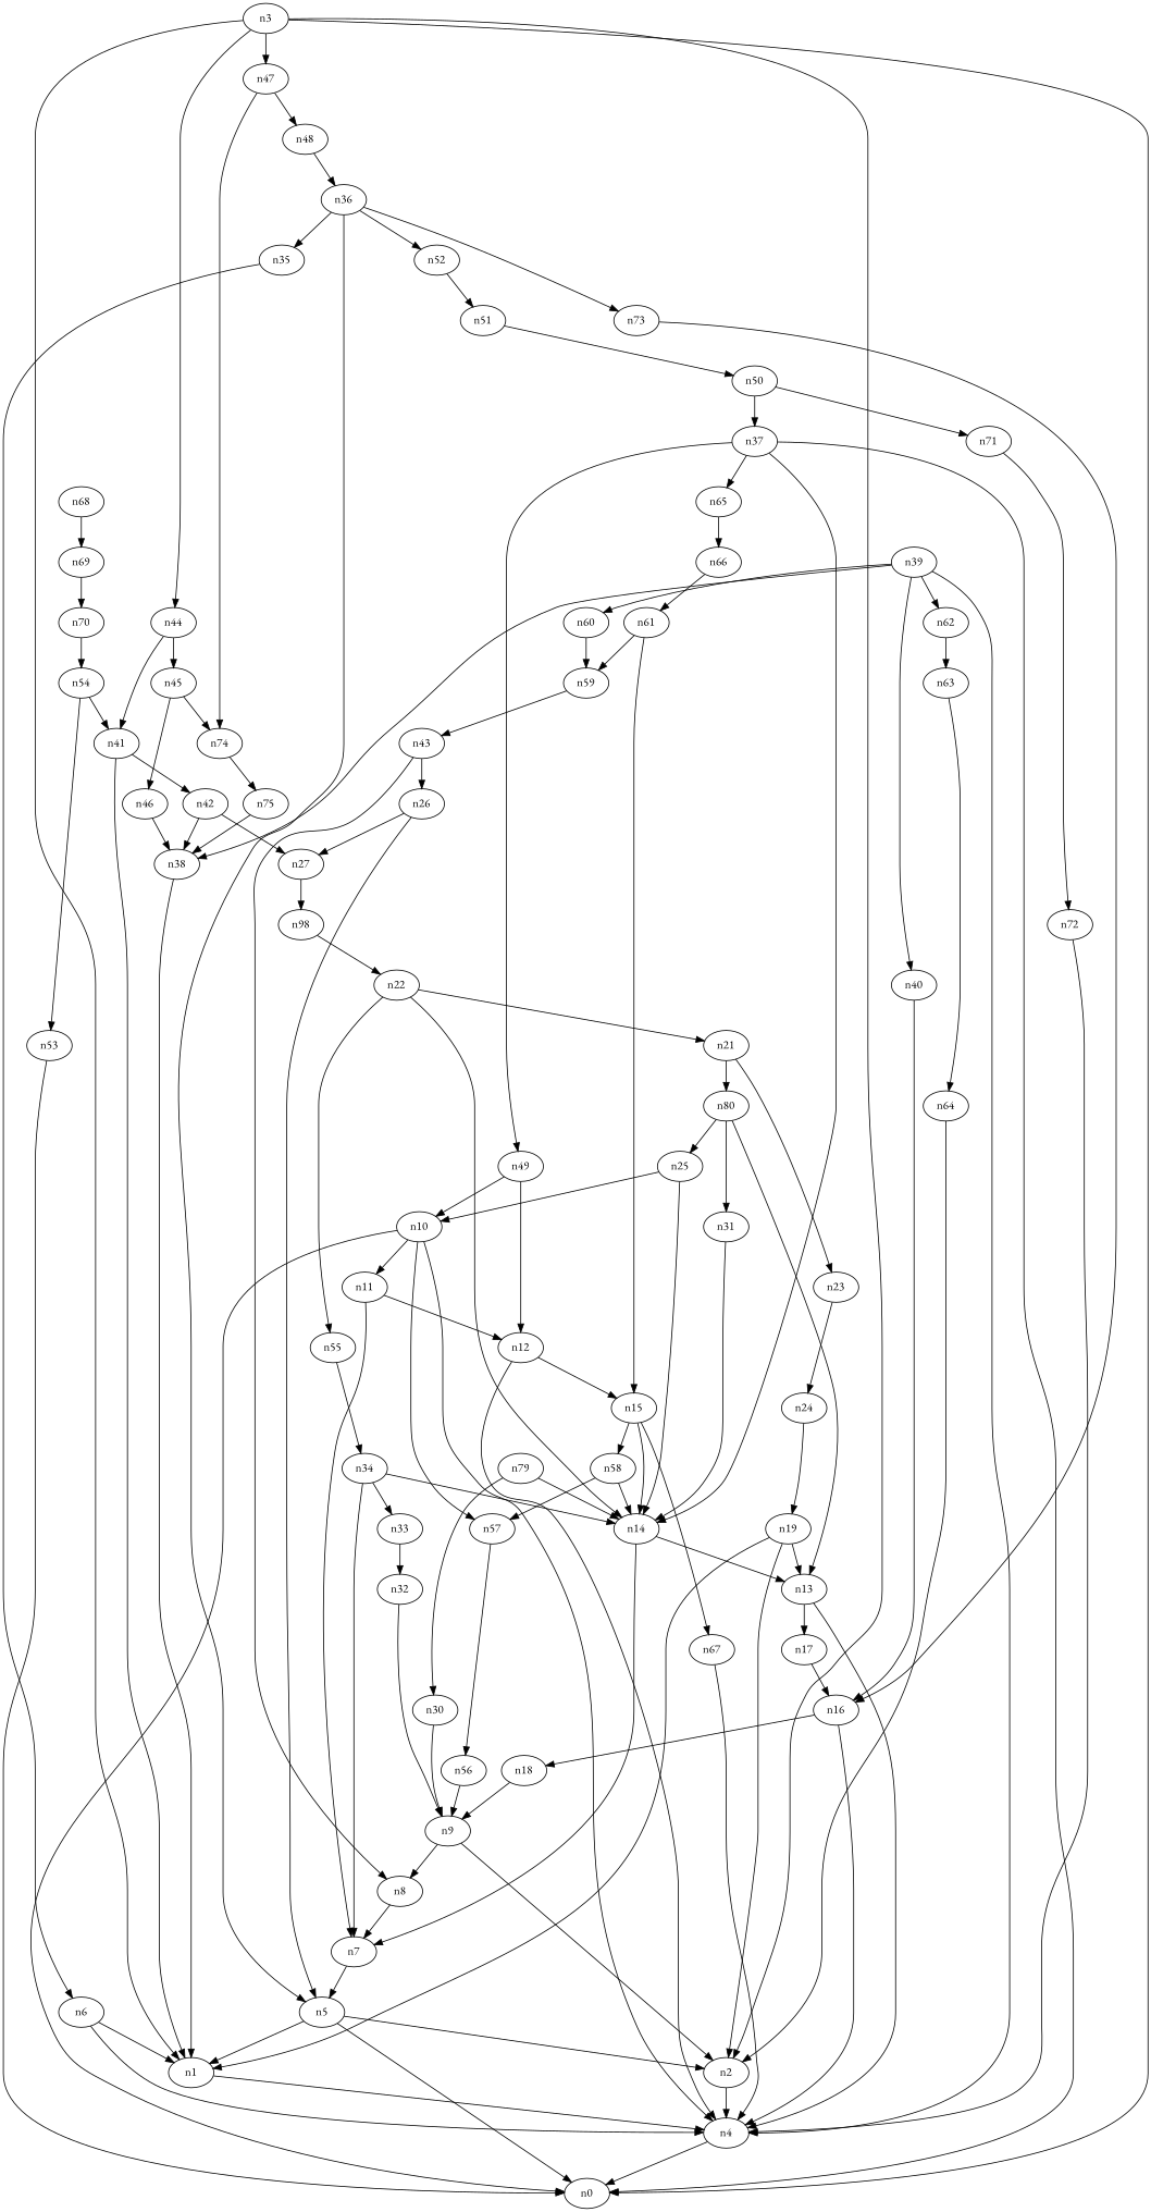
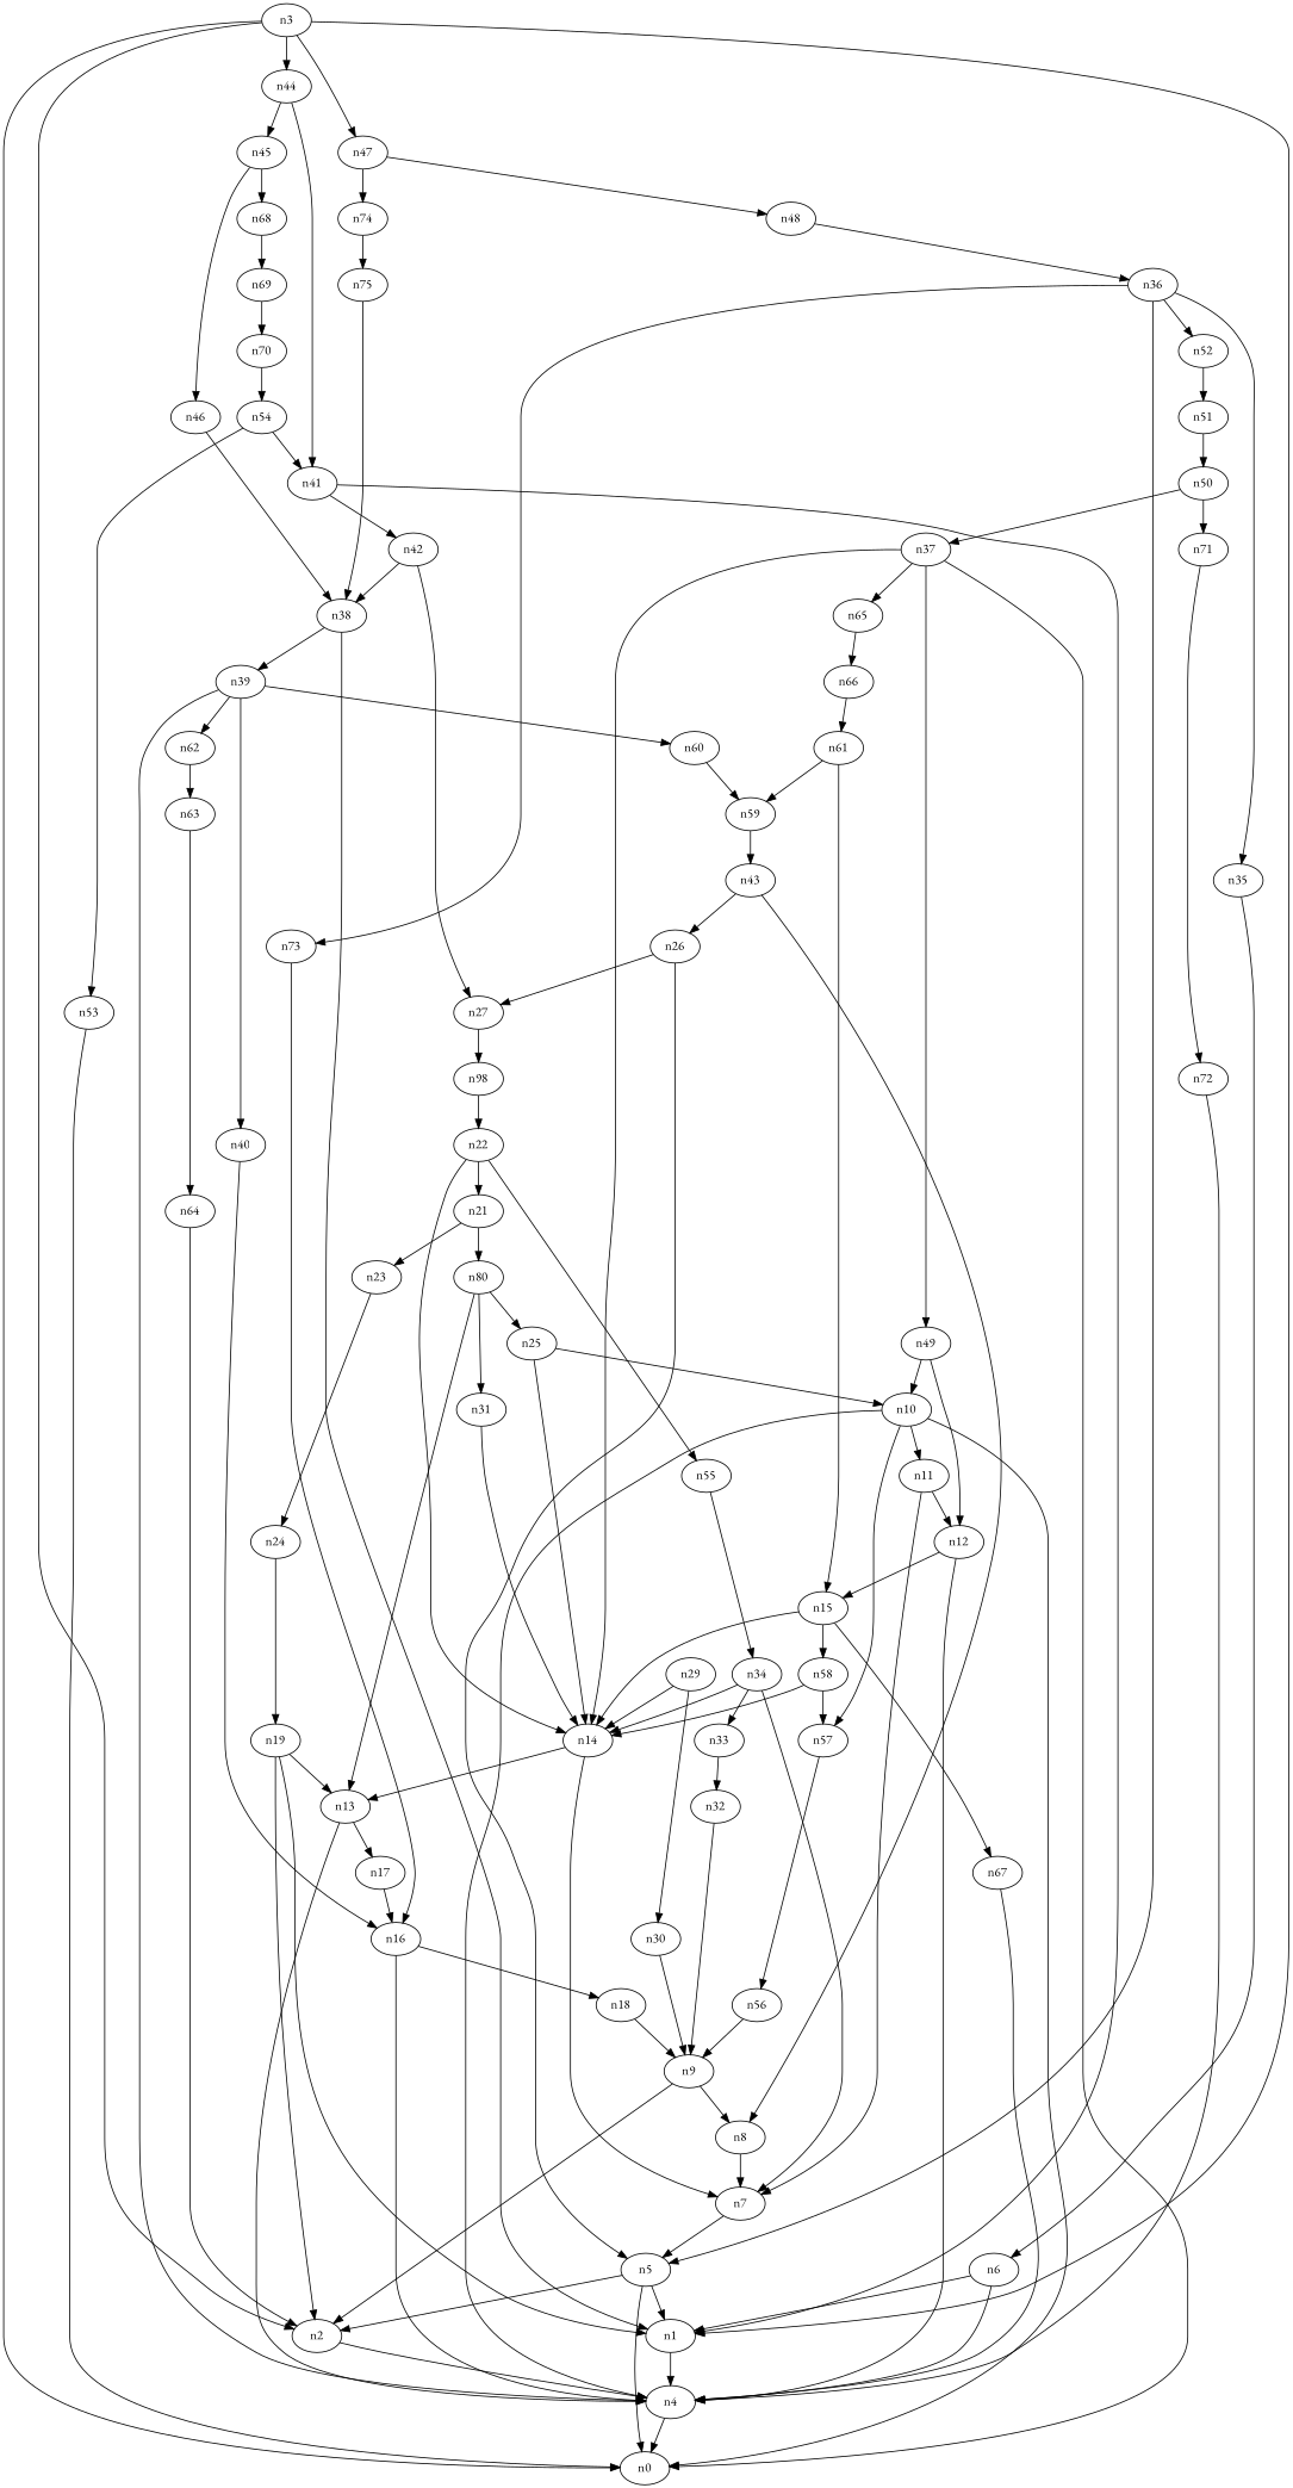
  digraph {
    fontname="EB Garamond"
    node [fontname="EB Garamond"]
    edge [fontname="EB Garamond"]
    n1
    n4
    n0
    n2
    n3
    n44
    n47
    n41
    n45
    n48
    n74
    n42
    n46
    n68
    n36
    n75
    n5
    n6
    n7
    n8
    n9
    n10
    n11
    n57
    n12
-   n29 [label=n79]
+   n29
    n14
    n30
    n15
    n13
    n58
    n67
    n17
    n16
    n18
    n56
    n19
    n20 [label=n80]
    n25
    n31
    n21
    n23
    n24
    n22
    n55
    n34
    n33
    n26
    n27
    n28 [label=n98]
    n32
    n35
    n52
    n73
    n51
    n50
    n37
    n49
    n65
    n66
    n61
    n38
    n39
    n40
    n60
    n62
    n59
    n63
    n43
    n64
    n69
    n70
    n71
    n72
    n53
    n54
    n1 -> n4
    n4 -> n0
    n2 -> n4
    n3 -> n1
    n3 -> n0
    n3 -> n2
    n3 -> n44
    n3 -> n47
    n44 -> n41
    n44 -> n45
    n47 -> n48
    n47 -> n74
    n41 -> n1
    n41 -> n42
    n45 -> n46
-   n45 -> n74
+   n45 -> n68
    n48 -> n36
    n74 -> n75
    n42 -> n27
    n42 -> n38
    n46 -> n38
    n68 -> n69
    n36 -> n5
    n36 -> n35
    n36 -> n52
    n36 -> n73
    n75 -> n38
    n5 -> n1
    n5 -> n0
    n5 -> n2
    n6 -> n1
    n6 -> n4
    n7 -> n5
    n8 -> n7
    n9 -> n2
    n9 -> n8
    n10 -> n4
    n10 -> n0
    n10 -> n11
    n10 -> n57
    n11 -> n7
    n11 -> n12
    n57 -> n56
    n12 -> n4
    n12 -> n15
    n29 -> n14
    n29 -> n30
    n14 -> n7
    n14 -> n13
    n30 -> n9
    n15 -> n14
    n15 -> n58
    n15 -> n67
    n13 -> n4
    n13 -> n17
    n58 -> n57
    n58 -> n14
    n67 -> n4
    n17 -> n16
    n16 -> n4
    n16 -> n18
    n18 -> n9
    n56 -> n9
    n19 -> n1
    n19 -> n2
    n19 -> n13
    n20 -> n13
    n20 -> n25
    n20 -> n31
    n25 -> n10
    n25 -> n14
    n31 -> n14
    n21 -> n20
    n21 -> n23
    n23 -> n24
    n24 -> n19
    n22 -> n14
    n22 -> n21
    n22 -> n55
    n55 -> n34
    n34 -> n7
    n34 -> n14
    n34 -> n33
    n33 -> n32
    n26 -> n5
    n26 -> n27
    n27 -> n28
    n28 -> n22
    n32 -> n9
    n35 -> n6
    n52 -> n51
    n73 -> n16
    n51 -> n50
    n50 -> n37
    n50 -> n71
    n37 -> n0
    n37 -> n14
    n37 -> n49
    n37 -> n65
    n49 -> n10
    n49 -> n12
    n65 -> n66
    n66 -> n61
    n61 -> n15
    n61 -> n59
    n38 -> n1
-   n39 -> n38
+   n38 -> n39
    n39 -> n4
    n39 -> n40
    n39 -> n60
    n39 -> n62
    n40 -> n16
    n60 -> n59
    n62 -> n63
    n59 -> n43
    n63 -> n64
    n43 -> n8
    n43 -> n26
    n64 -> n2
    n69 -> n70
    n70 -> n54
    n71 -> n72
    n72 -> n4
    n53 -> n0
    n54 -> n41
    n54 -> n53
  }
